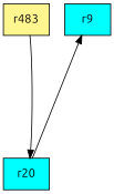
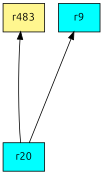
  digraph {
    fontname=Ubuntu
    rankdir=BT
    ranksep=2.0
    node [fillcolor=cyan fontname=Ubuntu shape=record style=filled]
    edge [fontname=Ubuntu style=solid]
    n1 [label="{r9}"]
    n2 [fillcolor=khaki1 label="{r483}"]
    n3 [label="{r20}"]
-   n2 -> n3
+   n3 -> n2
    n3 -> n1
  }
